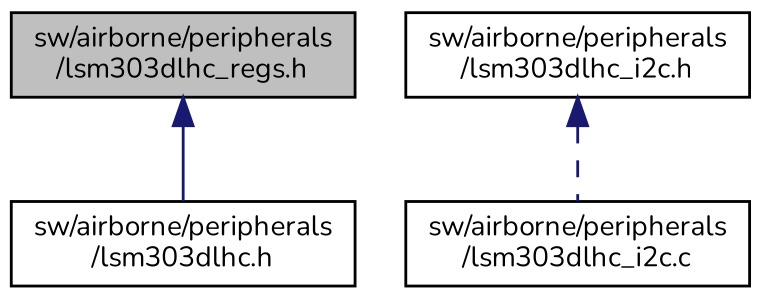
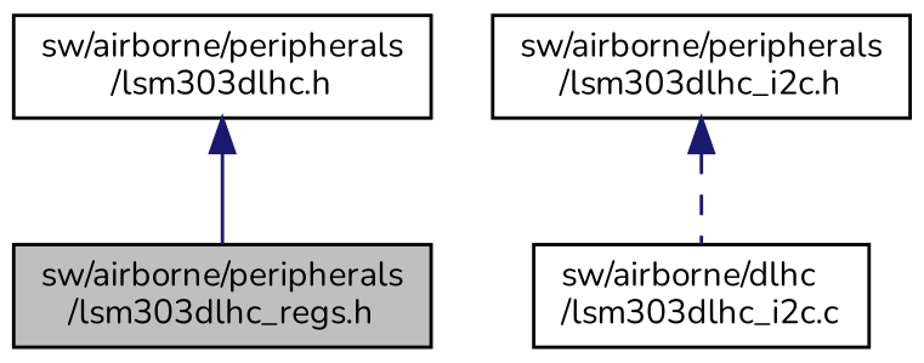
  digraph {
    fontname=Nunito
    node [color=black fillcolor=white fontname=Nunito fontsize=10 shape=record style=filled]
    edge [color=midnightblue dir=back fontname=Nunito fontsize=10 labelfontname=FreeSans labelfontsize=10]
    n1 [fillcolor=grey75 fontcolor=black height=0.2 label="sw/airborne/peripherals\l/lsm303dlhc_regs.h" width=0.4]
    n2 [height=0.2 label="sw/airborne/peripherals\l/lsm303dlhc.h" width=0.4]
    n3 [height=0.2 label="sw/airborne/peripherals\l/lsm303dlhc_i2c.h" width=0.4]
-   n4 [height=0.2 label="sw/airborne/peripherals\l/lsm303dlhc_i2c.c" width=0.4]
-   n1 -> n2 [style=solid]
+   n4 [height=0.2 label="sw/airborne/dlhc\l/lsm303dlhc_i2c.c" width=0.4]
+   n2 -> n1 [style=solid]
    n3 -> n4 [style=dashed]
  }
